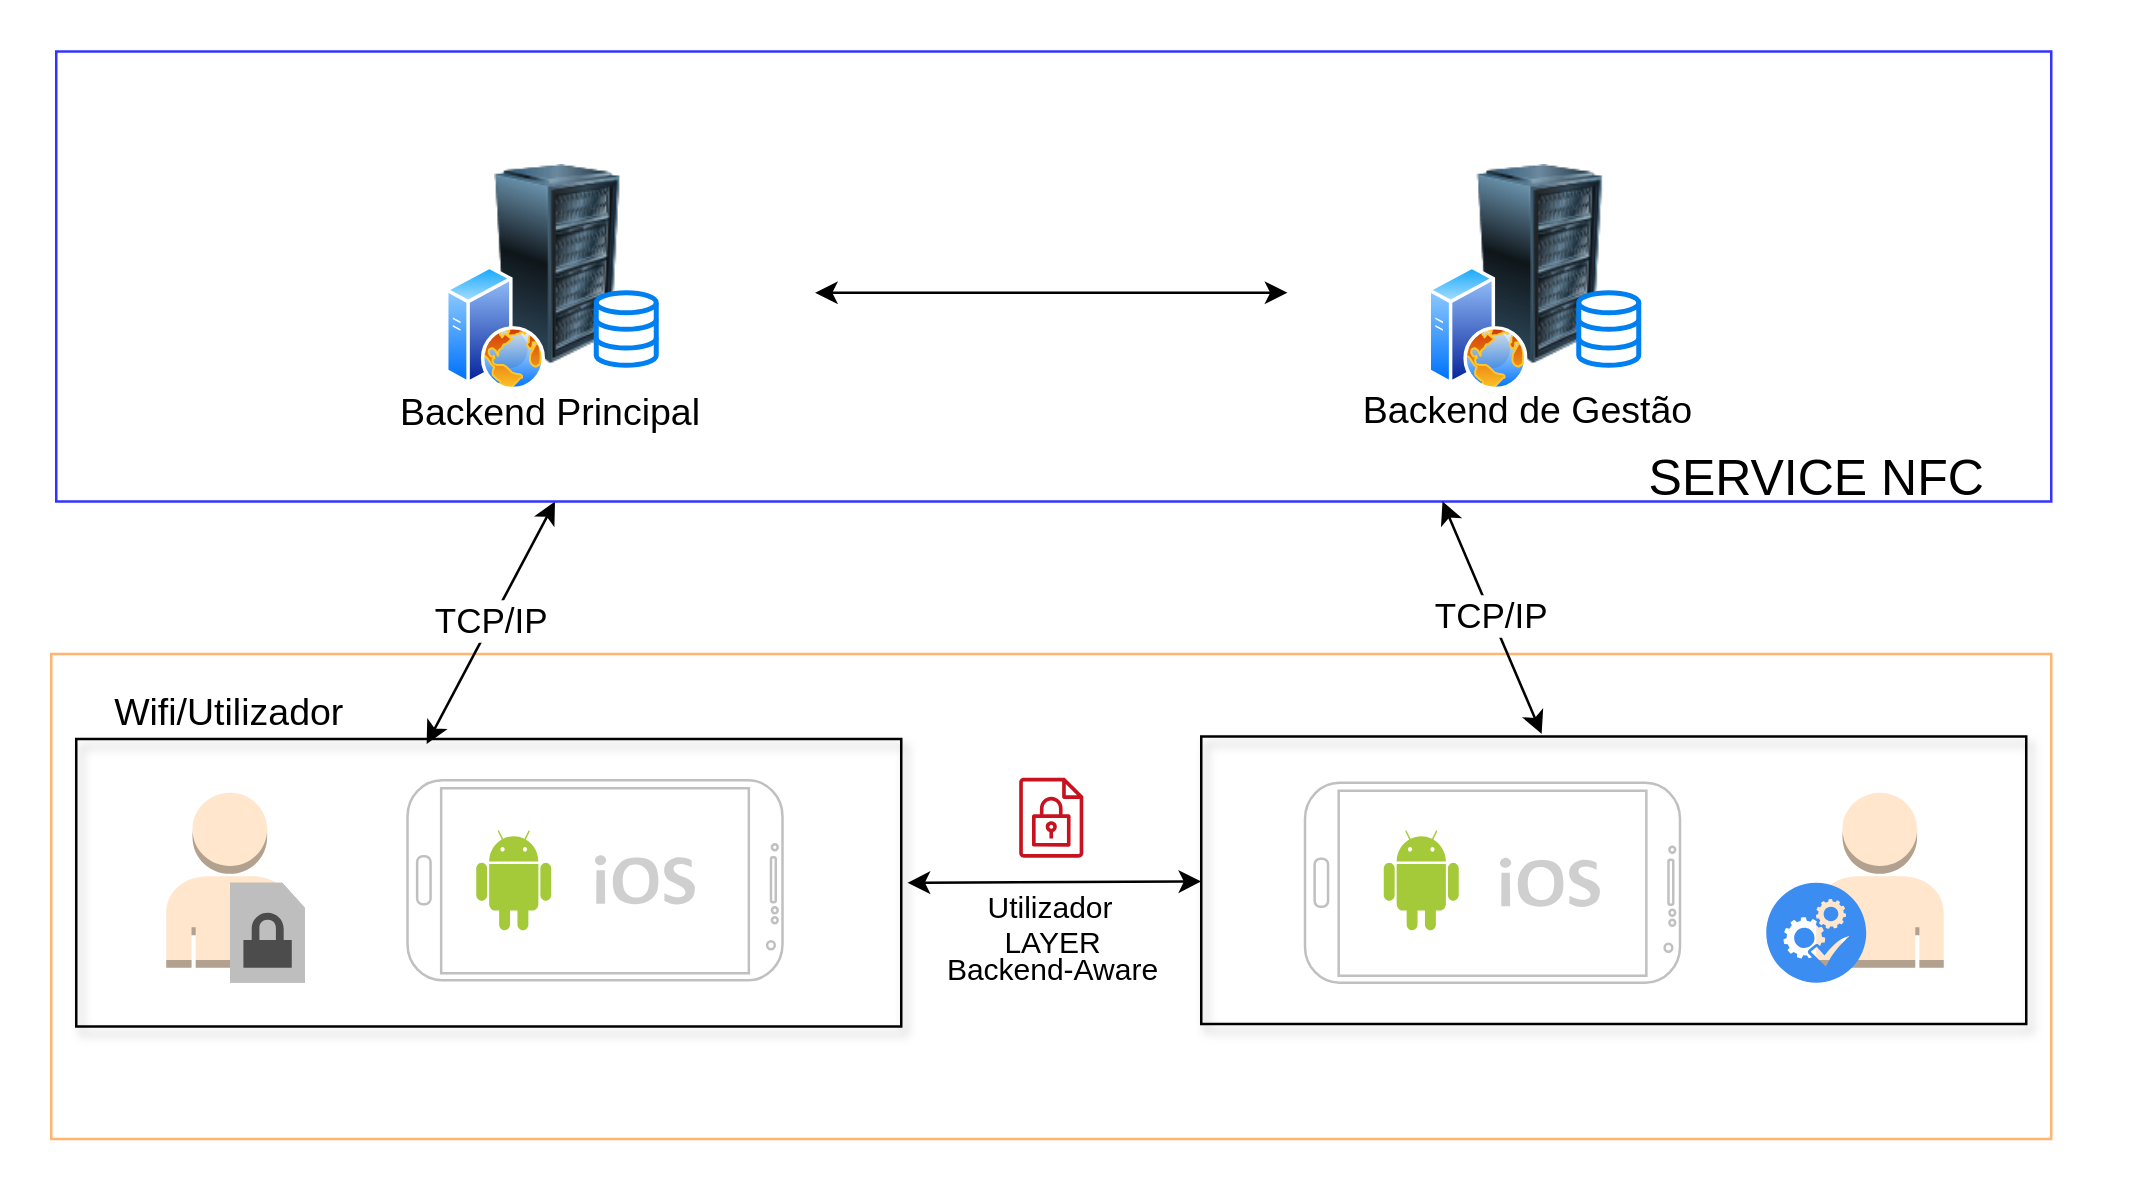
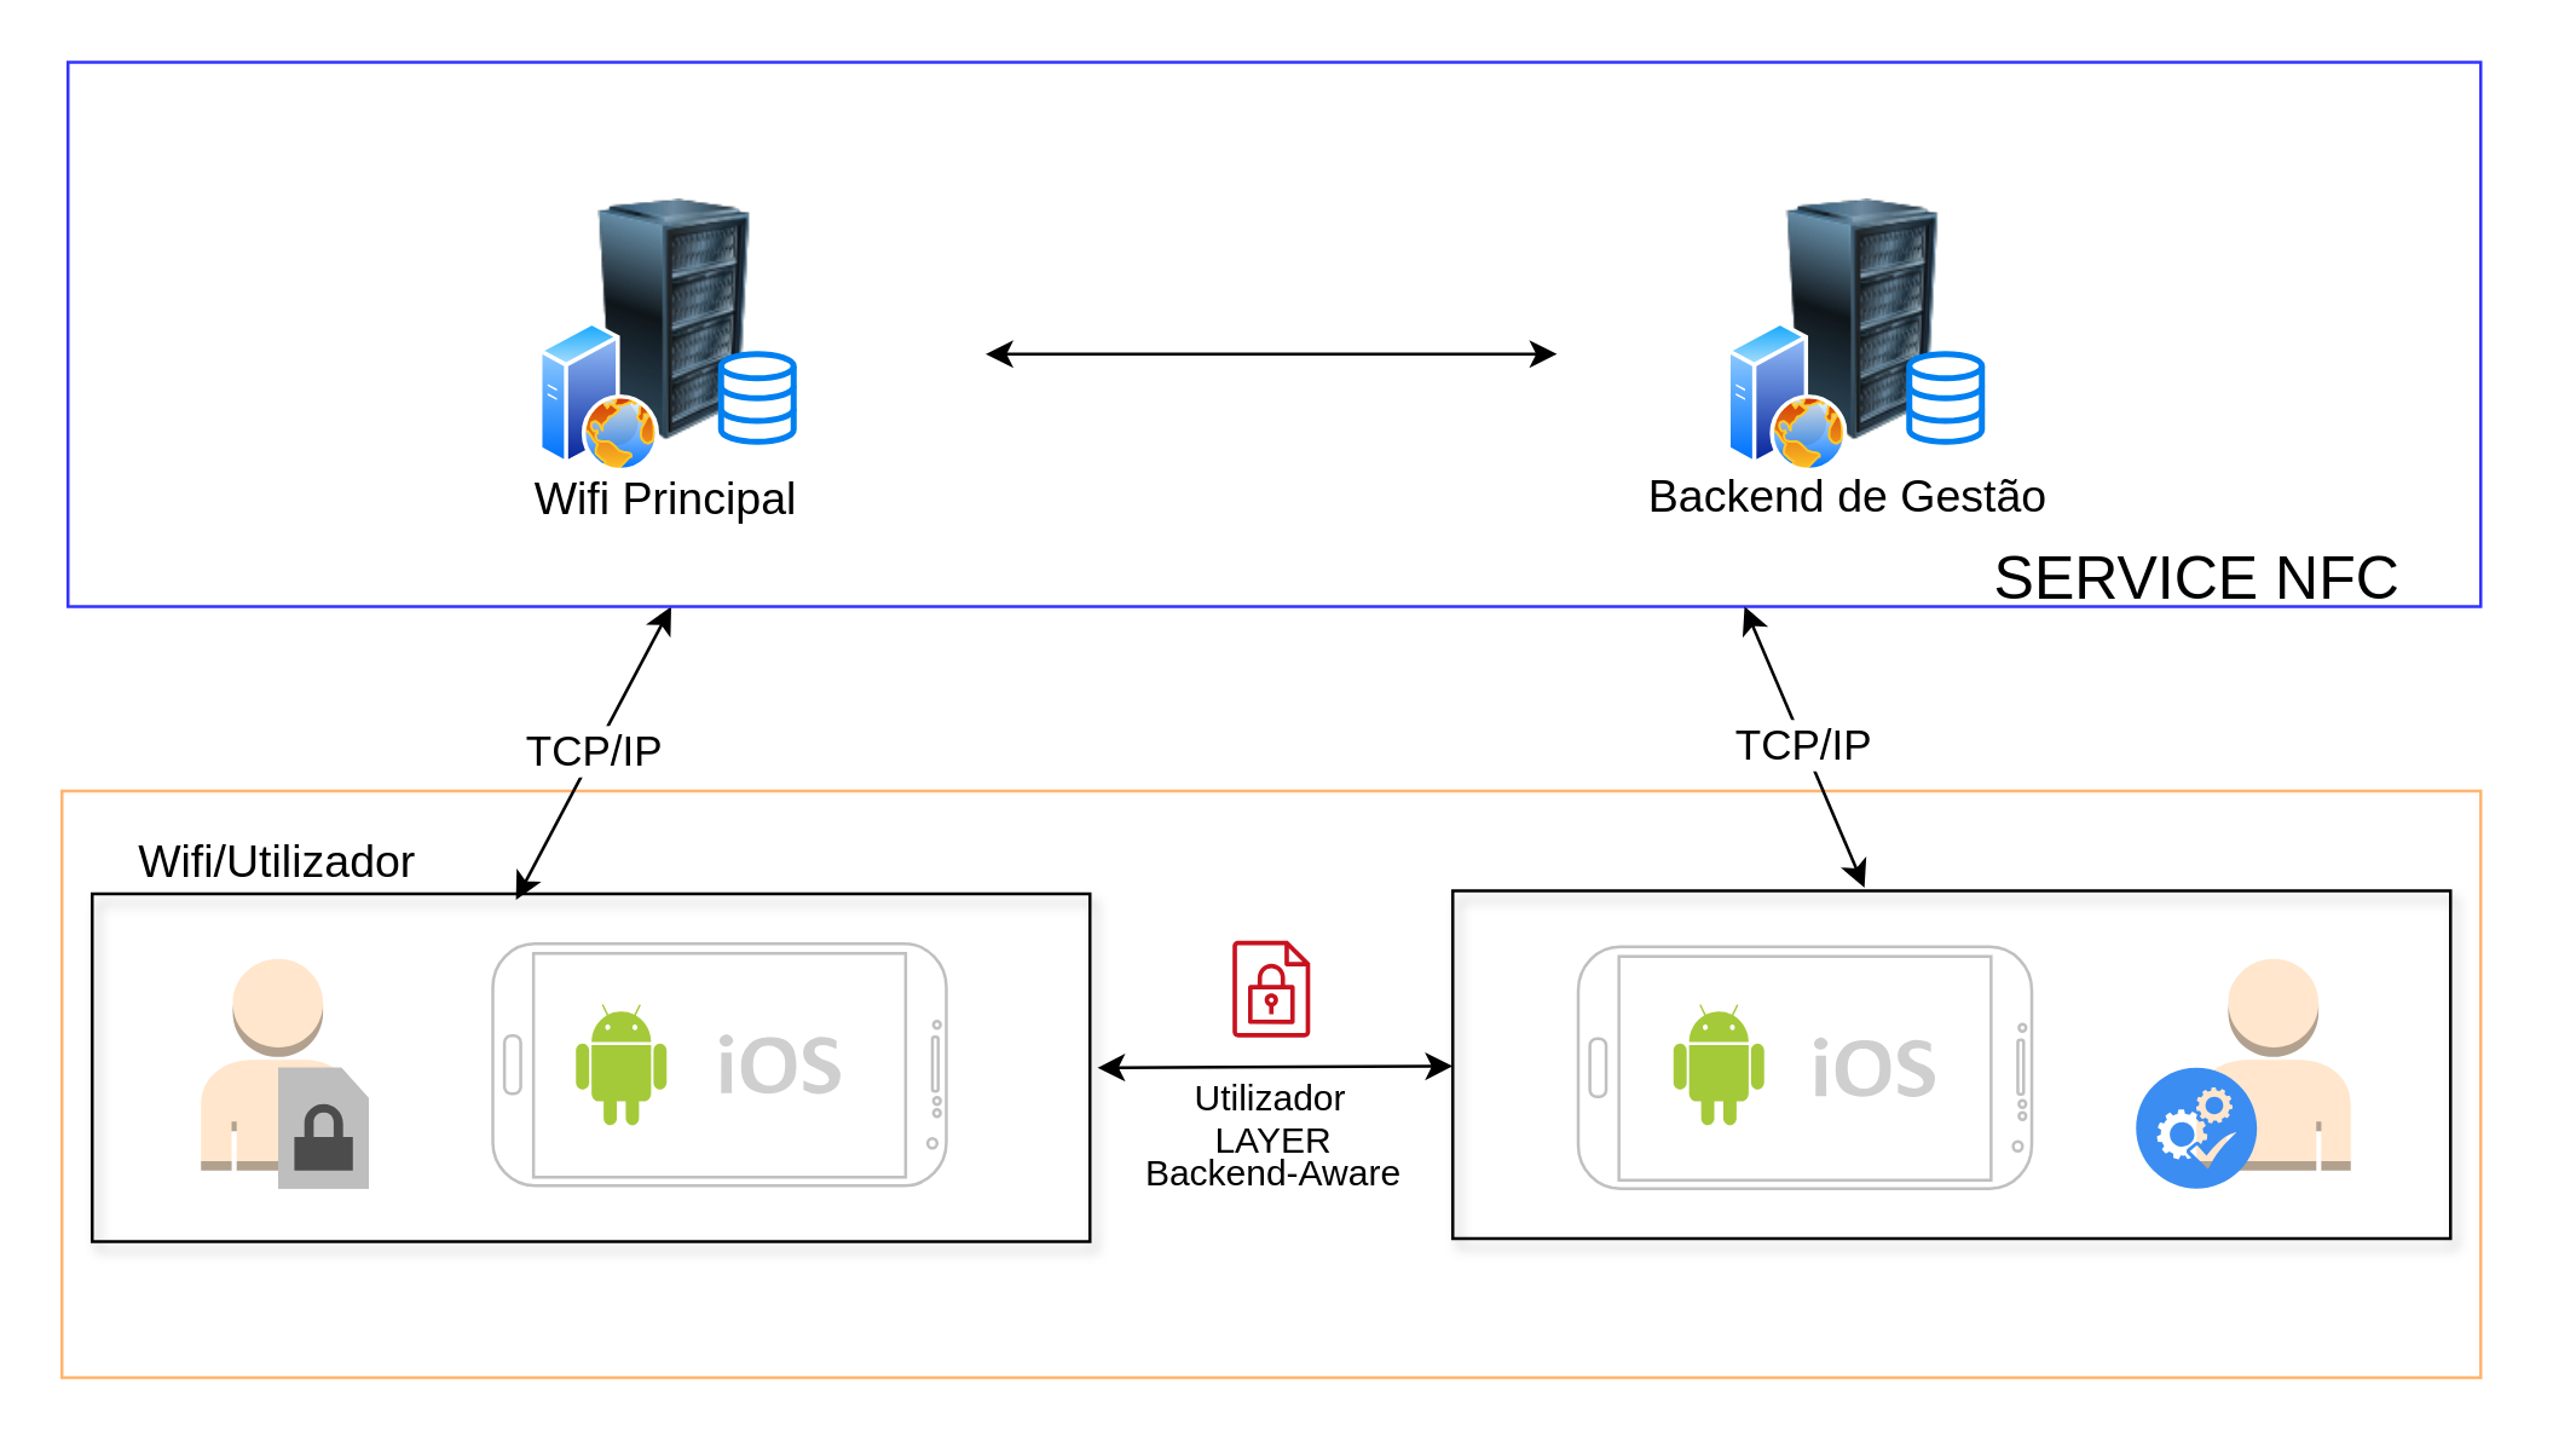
  <mxCell id="0" />
  <mxCell id="1" parent="0" />
  <mxCell id="2" value="" style="image;html=1;labelBackgroundColor=#ffffff;image=img/lib/clip_art/computers/Server_Rack_128x128.png;gradientColor=none;" vertex="1" parent="1"><mxGeometry x="184" y="65.5" width="78" height="80" as="geometry" /></mxCell>
  <mxCell id="3" value="" style="html=1;verticalLabelPosition=bottom;align=center;labelBackgroundColor=#ffffff;verticalAlign=top;strokeWidth=2;strokeColor=#0080F0;fillColor=#ffffff;shadow=0;dashed=0;shape=mxgraph.ios7.icons.data;" vertex="1" parent="1"><mxGeometry x="238" y="116.5" width="24" height="29" as="geometry" /></mxCell>
  <mxCell id="4" value="" style="rounded=0;whiteSpace=wrap;html=1;fillColor=none;glass=0;comic=0;shadow=1;" vertex="1" parent="1"><mxGeometry x="480" y="294" width="330" height="115" as="geometry" /></mxCell>
  <mxCell id="5" value="Wifi/Utilizador" style="text;html=1;strokeColor=none;fillColor=none;align=center;verticalAlign=middle;whiteSpace=wrap;rounded=0;shadow=1;glass=0;comic=0;fontSize=15;" vertex="1" parent="1"><mxGeometry x="30" y="274" width="123" height="20" as="geometry" /></mxCell>
  <mxCell id="6" value="" style="rounded=0;whiteSpace=wrap;html=1;shadow=0;glass=0;comic=0;strokeColor=#FFB570;fillColor=none;fontSize=20;" vertex="1" parent="1"><mxGeometry x="20" y="261" width="800" height="194" as="geometry" /></mxCell>
  <mxCell id="7" value="TCP/IP" style="endArrow=classic;startArrow=classic;fontSize=14;entryX=0.25;entryY=1;entryDx=0;entryDy=0;html=1;exitX=0.384;exitY=0.017;exitDx=0;exitDy=0;exitPerimeter=0;" edge="1" parent="1" target="9"><mxGeometry width="50" height="50" relative="1" as="geometry"><mxPoint x="170.16" y="296.955" as="sourcePoint" /><mxPoint x="236.2" y="211.71" as="targetPoint" /></mxGeometry></mxCell>
  <mxCell id="8" value="" style="endArrow=classic;startArrow=classic;html=1;fontSize=18;" edge="1" parent="1"><mxGeometry width="50" height="50" relative="1" as="geometry"><mxPoint x="325.5" y="116.5" as="sourcePoint" /><mxPoint x="514.5" y="116.5" as="targetPoint" /></mxGeometry></mxCell>
  <mxCell id="9" value="" style="rounded=0;whiteSpace=wrap;html=1;shadow=0;glass=0;comic=0;strokeColor=#3333FF;fillColor=none;fontSize=20;" vertex="1" parent="1"><mxGeometry x="22" y="20" width="798" height="180" as="geometry" /></mxCell>
  <mxCell id="10" value="SERVICE NFC" style="text;html=1;strokeColor=none;fillColor=none;align=center;verticalAlign=middle;whiteSpace=wrap;rounded=0;shadow=0;glass=0;comic=0;fontSize=20;" vertex="1" parent="1"><mxGeometry x="622.5" y="180" width="207" height="20" as="geometry" /></mxCell>
  <mxCell id="11" value="" style="rounded=0;whiteSpace=wrap;html=1;fillColor=none;glass=0;comic=0;shadow=1;" vertex="1" parent="1"><mxGeometry x="30" y="295" width="330" height="115" as="geometry" /></mxCell>
  <mxCell id="12" value="" style="startArrow=classic;endArrow=classic;html=1;" edge="1" parent="1"><mxGeometry width="50" height="50" relative="1" as="geometry"><mxPoint x="362.5" y="352.5" as="sourcePoint" /><mxPoint x="480" y="352" as="targetPoint" /></mxGeometry></mxCell>
  <mxCell id="13" value="" style="outlineConnect=0;dashed=0;verticalLabelPosition=bottom;verticalAlign=top;align=center;html=1;shape=mxgraph.aws3.user;fillColor=#ffe6cc;strokeColor=#d79b00;" vertex="1" parent="1"><mxGeometry x="66" y="316.5" width="51" height="70" as="geometry" /></mxCell>
  <mxCell id="14" value="" style="outlineConnect=0;dashed=0;verticalLabelPosition=bottom;verticalAlign=top;align=center;html=1;shape=mxgraph.aws3.encrypted_data;fillColor=#7D7C7C;gradientColor=none;" vertex="1" parent="1"><mxGeometry x="91.5" y="352.5" width="30" height="40" as="geometry" /></mxCell>
  <mxCell id="15" value="" style="verticalLabelPosition=bottom;verticalAlign=top;html=1;shadow=0;dashed=0;strokeWidth=1;shape=mxgraph.android.phone2;fillColor=#ffffff;strokeColor=#c0c0c0;direction=south;" vertex="1" parent="1"><mxGeometry x="162.5" y="311.5" width="150" height="80" as="geometry" /></mxCell>
  <mxCell id="16" value="" style="verticalLabelPosition=bottom;verticalAlign=top;html=1;shadow=0;dashed=0;strokeWidth=1;shape=mxgraph.android.phone2;fillColor=#ffffff;strokeColor=#c0c0c0;direction=south;" vertex="1" parent="1"><mxGeometry x="521.5" y="312.5" width="150" height="80" as="geometry" /></mxCell>
  <mxCell id="17" value="" style="dashed=0;outlineConnect=0;html=1;align=center;labelPosition=center;verticalLabelPosition=bottom;verticalAlign=top;shape=mxgraph.weblogos.android;fillColor=#A4CA39;strokeColor=none" vertex="1" parent="1"><mxGeometry x="553" y="331.5" width="30" height="40" as="geometry" /></mxCell>
  <mxCell id="18" value="" style="dashed=0;outlineConnect=0;html=1;align=center;labelPosition=center;verticalLabelPosition=bottom;verticalAlign=top;shape=mxgraph.weblogos.android;fillColor=#A4CA39;strokeColor=none" vertex="1" parent="1"><mxGeometry x="190" y="331.5" width="30" height="40" as="geometry" /></mxCell>
  <mxCell id="19" value="" style="dashed=0;outlineConnect=0;html=1;align=center;labelPosition=center;verticalLabelPosition=bottom;verticalAlign=top;shape=mxgraph.weblogos.ios;fillColor=#695D5D;gradientColor=#100E0E" vertex="1" parent="1"><mxGeometry x="599.5" y="342.5" width="40" height="20" as="geometry" /></mxCell>
  <mxCell id="20" value="" style="dashed=0;outlineConnect=0;html=1;align=center;labelPosition=center;verticalLabelPosition=bottom;verticalAlign=top;shape=mxgraph.weblogos.ios;fillColor=#695D5D;gradientColor=#100E0E" vertex="1" parent="1"><mxGeometry x="237.5" y="341.5" width="40" height="20" as="geometry" /></mxCell>
  <mxCell id="21" value="" style="outlineConnect=0;dashed=0;verticalLabelPosition=bottom;verticalAlign=top;align=center;html=1;shape=mxgraph.aws3.user;fillColor=#ffe6cc;strokeColor=#d79b00;" vertex="1" parent="1"><mxGeometry x="726" y="316.5" width="51" height="70" as="geometry" /></mxCell>
  <mxCell id="22" value="" style="html=1;aspect=fixed;strokeColor=none;shadow=0;align=center;verticalAlign=top;fillColor=#3B8DF1;shape=mxgraph.gcp2.systems_check" vertex="1" parent="1"><mxGeometry x="706" y="352.5" width="40" height="40" as="geometry" /></mxCell>
  <mxCell id="23" value="TCP/IP" style="endArrow=classic;startArrow=classic;fontSize=14;html=1;exitX=0.384;exitY=0.017;exitDx=0;exitDy=0;exitPerimeter=0;" edge="1" parent="1"><mxGeometry width="50" height="50" relative="1" as="geometry"><mxPoint x="616.16" y="292.955" as="sourcePoint" /><mxPoint x="576.5" y="200" as="targetPoint" /></mxGeometry></mxCell>
  <mxCell id="24" value="" style="outlineConnect=0;fontColor=#232F3E;gradientColor=none;fillColor=#C7131F;strokeColor=none;dashed=0;verticalLabelPosition=bottom;verticalAlign=top;align=center;html=1;fontSize=12;fontStyle=0;aspect=fixed;pointerEvents=1;shape=mxgraph.aws4.encrypted_data;" vertex="1" parent="1"><mxGeometry x="407" y="310.5" width="26" height="32" as="geometry" /></mxCell>
  <mxCell id="25" value="Utilizador" style="text;html=1;strokeColor=none;fillColor=none;align=center;verticalAlign=middle;whiteSpace=wrap;rounded=0;" vertex="1" parent="1"><mxGeometry x="365" y="352.5" width="110" height="20" as="geometry" /></mxCell>
  <mxCell id="26" value="LAYER" style="text;html=1;strokeColor=none;fillColor=none;align=center;verticalAlign=middle;whiteSpace=wrap;rounded=0;" vertex="1" parent="1"><mxGeometry x="366" y="366.5" width="110" height="20" as="geometry" /></mxCell>
  <mxCell id="27" value="Backend-Aware" style="text;html=1;strokeColor=none;fillColor=none;align=center;verticalAlign=middle;whiteSpace=wrap;rounded=0;" vertex="1" parent="1"><mxGeometry x="366" y="377.5" width="110" height="20" as="geometry" /></mxCell>
  <mxCell id="28" value="" style="aspect=fixed;perimeter=ellipsePerimeter;html=1;align=center;shadow=0;dashed=0;spacingTop=3;image;image=img/lib/active_directory/web_server.svg;gradientColor=none;" vertex="1" parent="1"><mxGeometry x="178" y="106" width="40" height="50" as="geometry" /></mxCell>
  <mxCell id="29" value="" style="image;html=1;labelBackgroundColor=#ffffff;image=img/lib/clip_art/computers/Server_Rack_128x128.png;gradientColor=none;" vertex="1" parent="1"><mxGeometry x="577" y="65.5" width="78" height="80" as="geometry" /></mxCell>
  <mxCell id="30" value="" style="html=1;verticalLabelPosition=bottom;align=center;labelBackgroundColor=#ffffff;verticalAlign=top;strokeWidth=2;strokeColor=#0080F0;fillColor=#ffffff;shadow=0;dashed=0;shape=mxgraph.ios7.icons.data;" vertex="1" parent="1"><mxGeometry x="631" y="116.5" width="24" height="29" as="geometry" /></mxCell>
  <mxCell id="31" value="" style="aspect=fixed;perimeter=ellipsePerimeter;html=1;align=center;shadow=0;dashed=0;spacingTop=3;image;image=img/lib/active_directory/web_server.svg;gradientColor=none;" vertex="1" parent="1"><mxGeometry x="571" y="106" width="40" height="50" as="geometry" /></mxCell>
- <mxCell id="32" value="Backend Principal" style="text;html=1;strokeColor=none;fillColor=none;align=center;verticalAlign=middle;whiteSpace=wrap;rounded=0;fontSize=15;" vertex="1" parent="1"><mxGeometry x="140" y="154" width="160" height="20" as="geometry" /></mxCell>
+ <mxCell id="32" value="Wifi Principal" style="text;html=1;strokeColor=none;fillColor=none;align=center;verticalAlign=middle;whiteSpace=wrap;rounded=0;fontSize=15;" vertex="1" parent="1"><mxGeometry x="140" y="154" width="160" height="20" as="geometry" /></mxCell>
  <mxCell id="33" value="Backend de Gestão" style="text;html=1;strokeColor=none;fillColor=none;align=center;verticalAlign=middle;whiteSpace=wrap;rounded=0;fontSize=15;" vertex="1" parent="1"><mxGeometry x="531" y="152.5" width="160" height="20" as="geometry" /></mxCell>
